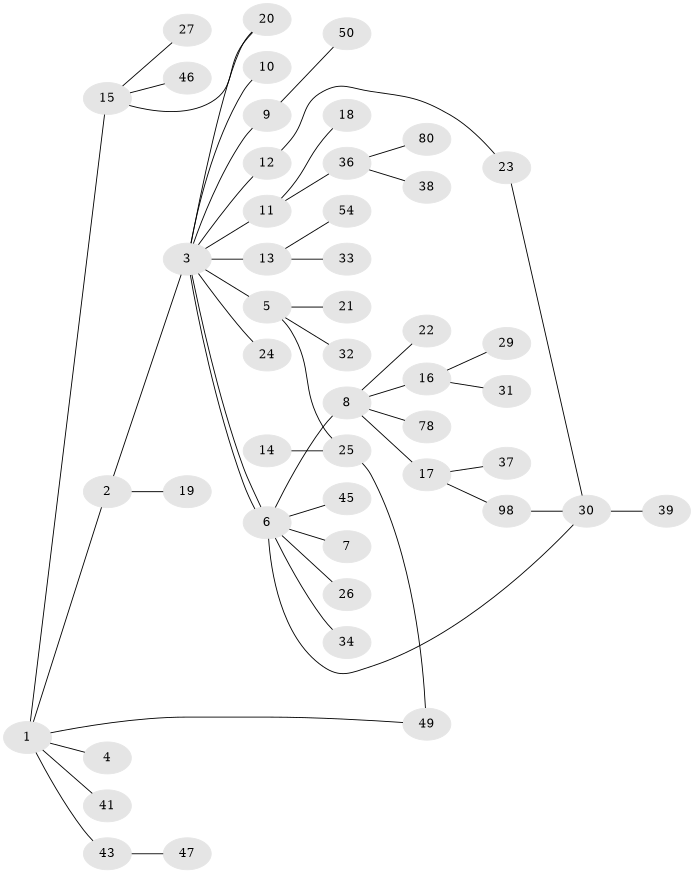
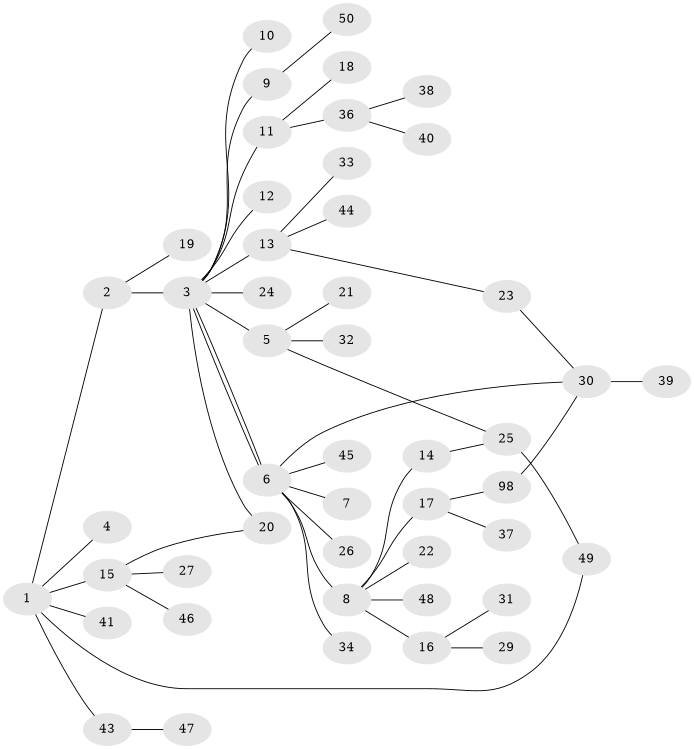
  graph {
    rankdir=LR
    node [color=gray90 style=filled]
    1
    2
    4
    15
    41
    43
    49
    3
    19
    20
    27
    46
    47
    5
    6
    9
    10
    11
    12
    13
    24
    21
    25
    32
    7
    8
    26
    30
    34
    45
    50
    18
    36
    23
    33
-   44 [label=54]
+   44
    14
    16
    17
    22
-   48 [label=78]
+   48
    39
    29
    31
    n45 [label=98]
    37
    38
-   40 [label=80]
+   40
    1 -- 2
    1 -- 4
    1 -- 15
    1 -- 41
    1 -- 43
    1 -- 49
    2 -- 3
    2 -- 19
    15 -- 20
    15 -- 27
    15 -- 46
    43 -- 47
    3 -- 20
    3 -- 5
    3 -- 6
    3 -- 6
    3 -- 9
    3 -- 10
    3 -- 11
    3 -- 12
    3 -- 13
    3 -- 24
    5 -- 21
    5 -- 25
    5 -- 32
    6 -- 7
    6 -- 8
    6 -- 26
    6 -- 30
    6 -- 34
    6 -- 45
    9 -- 50
    11 -- 18
    11 -- 36
-   12 -- 23
+   13 -- 23
    13 -- 33
    13 -- 44
    25 -- 49
+   8 -- 14
    8 -- 16
    8 -- 17
    8 -- 22
    8 -- 48
    30 -- 39
    36 -- 38
    36 -- 40
    23 -- 30
    14 -- 25
    16 -- 29
    16 -- 31
    17 -- n45
    17 -- 37
    n45 -- 30
  }
